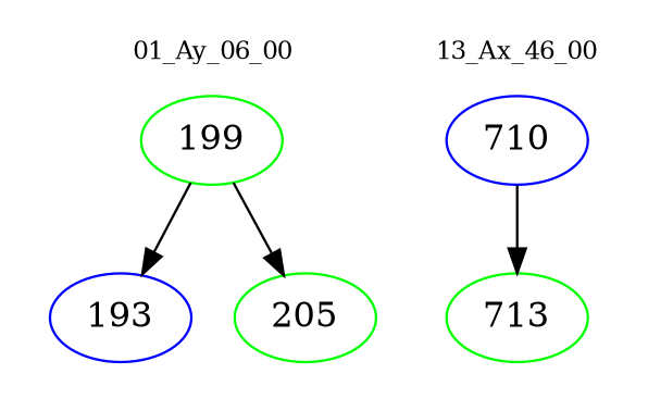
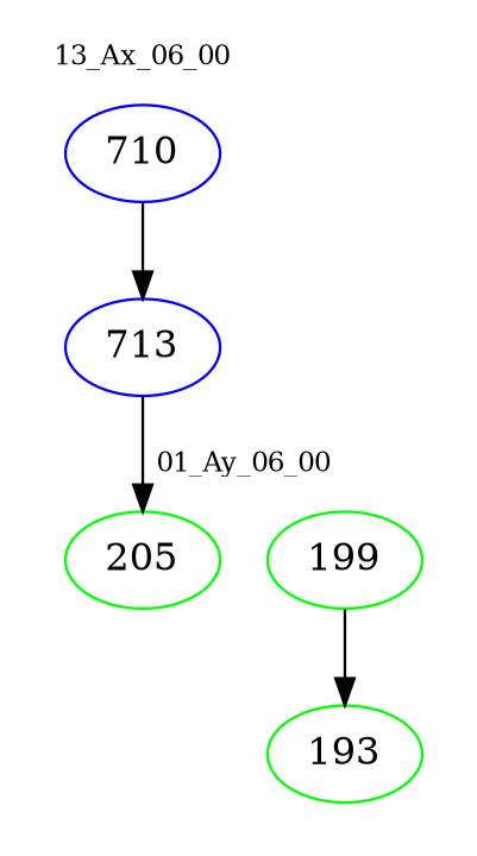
  digraph {
    node [color=blue]
    edge [color=black]
    n1 [color=green label=199]
-   n2 [label=193]
+   n2 [color=green label=193]
    n3 [color=green label=205]
    n4 [label=710]
-   n5 [color=green label=713]
+   n5 [label=713]
    subgraph cluster_1 {
      color=white
      fontsize=10
      label="01_Ay_06_00"
      n1
      n2
      n3
    }
    subgraph cluster_2 {
      color=white
      fontsize=10
-     label="13_Ax_46_00"
+     label="13_Ax_06_00"
      n4
      n5
    }
    n1 -> n2
-   n1 -> n3
+   n5 -> n3
    n4 -> n5
  }
